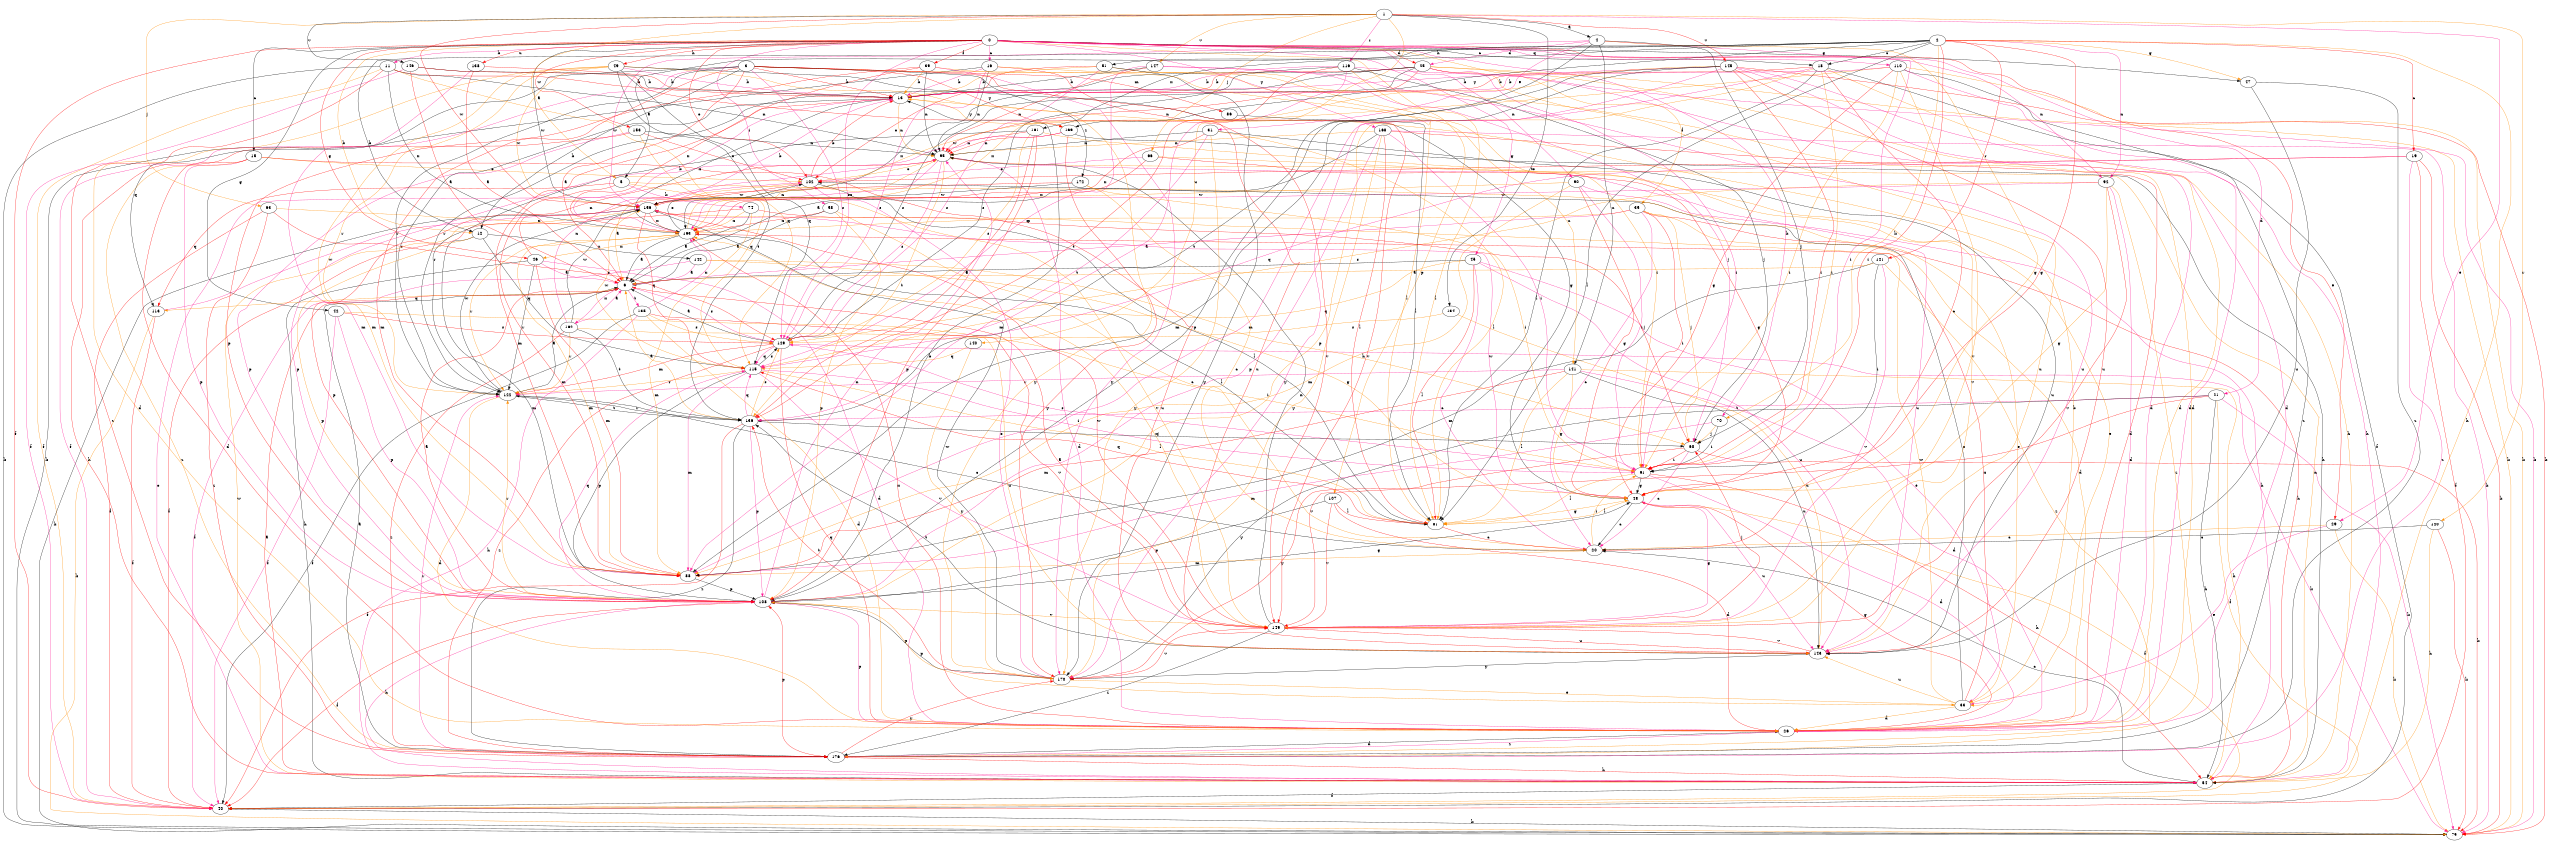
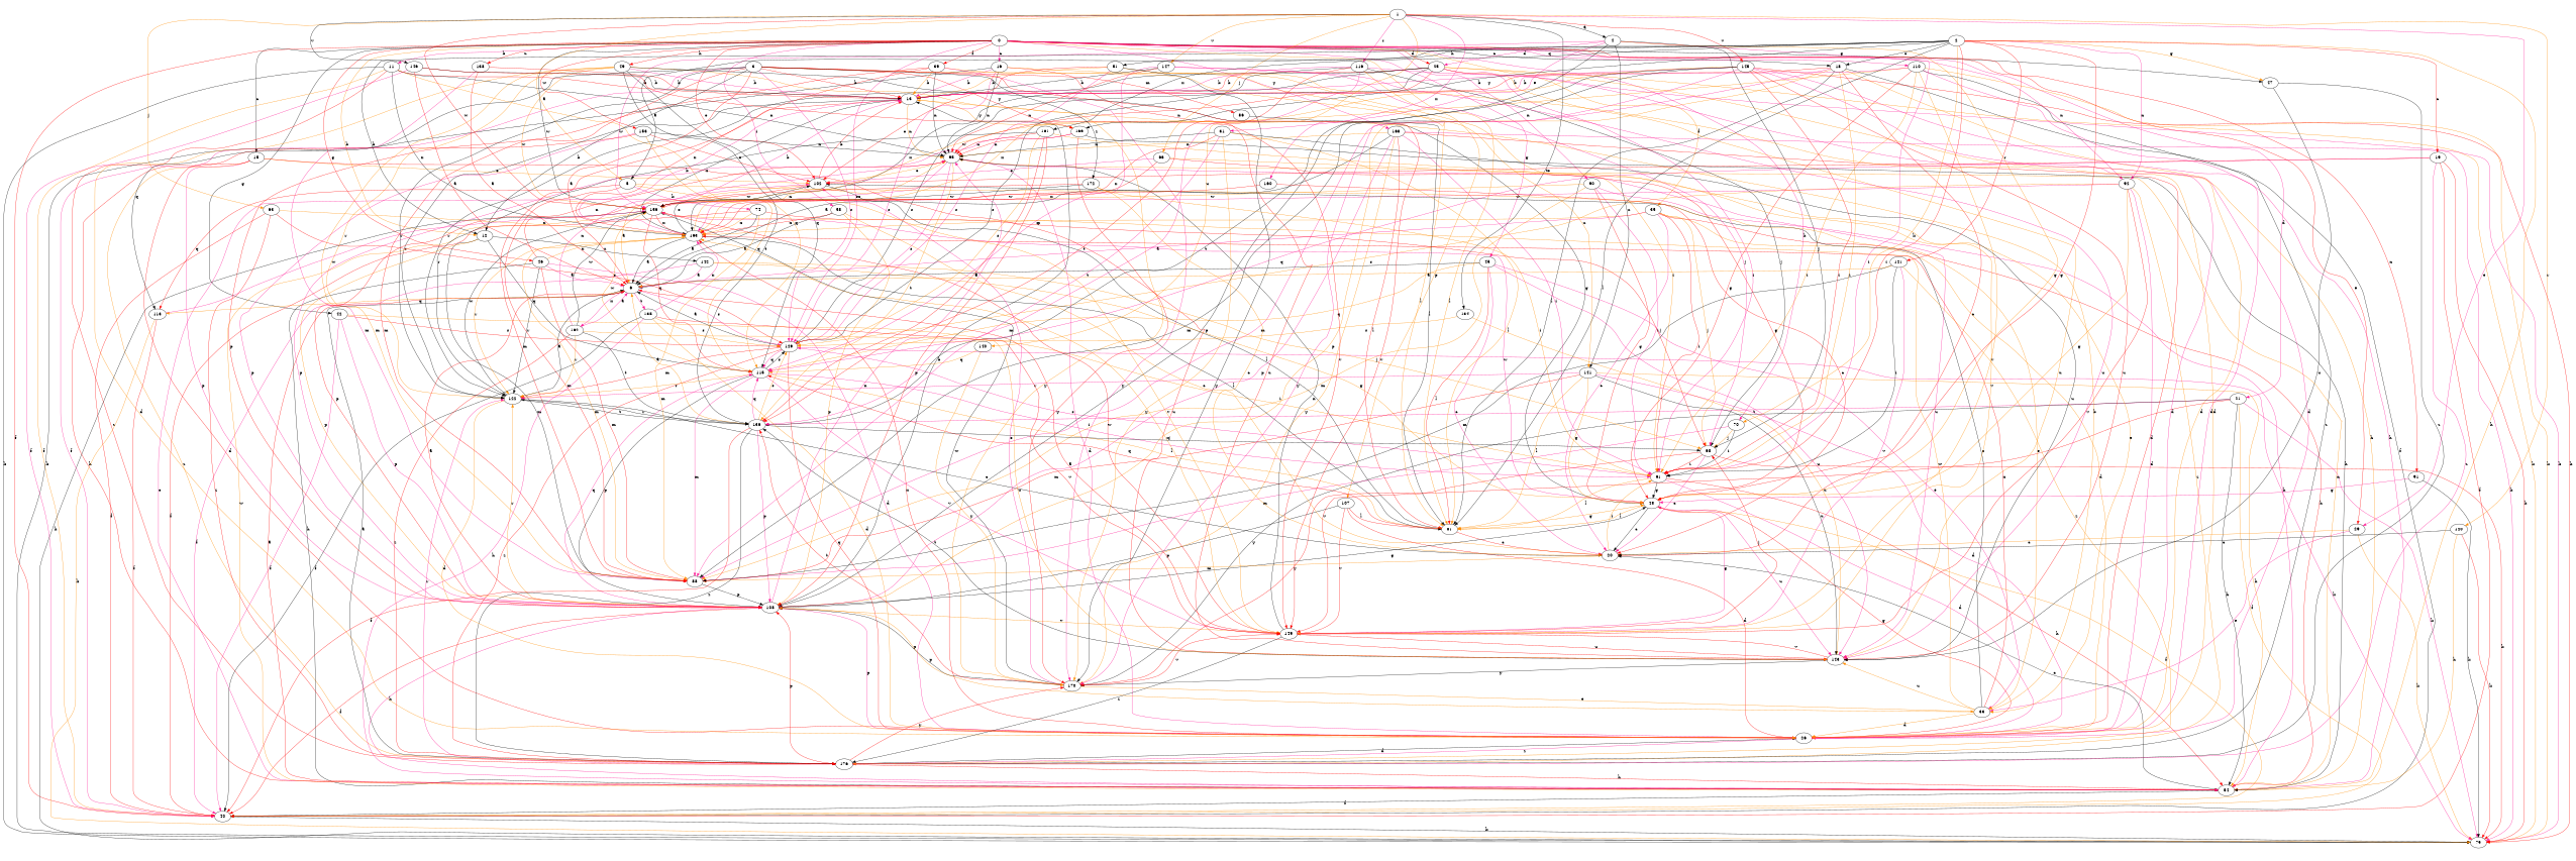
  strict digraph {
    edge [color=darkorange]
    0
    11
    12
    15
    16
    18
    21
    25
    29
    35
    39
    40
    42
    45
    46
    47
    49
    58
    70
    90
+   91
    92
    102
    107
    110
    129
    138
    153
    156
    168
    13
    75
    95
    115
    163
    176
    88
    108
    142
    26
    143
    81
    61
    20
    54
    149
    136
    170
    122
    33
    6
    68
    48
    1
    4
    5
    63
    66
    116
    120
    134
    140
    145
    146
    147
+   160
    141
    31
    113
    74
    2
    19
    51
    121
    161
    169
    3
    86
    172
    135
    162
    0 -> 11 [color=deeppink label=b]
    0 -> 12 [label=b]
    0 -> 15 [color=black label=c]
    0 -> 16 [color=deeppink label=c]
    0 -> 18 [color=black label=c]
    0 -> 21 [color=deeppink label=d]
    0 -> 25 [color=red label=d]
    0 -> 29 [color=red label=e]
    0 -> 35 [label=f]
    0 -> 39 [color=red label=f]
    0 -> 40 [color=red label=f]
    0 -> 42 [color=black label=g]
    0 -> 45 [color=deeppink label=g]
    0 -> 46 [color=red label=g]
    0 -> 47 [color=black label=g]
    0 -> 49 [color=red label=h]
    0 -> 58 [color=deeppink label=i]
    0 -> 70 [color=deeppink label=k]
    0 -> 90 [color=deeppink label=n]
+   0 -> 91 [color=red label=n]
    0 -> 92 [color=deeppink label=n]
    0 -> 102 [color=red label=o]
    0 -> 107 [label=p]
    0 -> 110 [color=deeppink label=q]
    0 -> 129 [color=deeppink label=s]
    0 -> 138 [color=red label=u]
    0 -> 153 [color=red label=w]
    0 -> 156 [color=black label=w]
    0 -> 168 [color=deeppink label=y]
    11 -> 40 [label=f]
    11 -> 13 [color=red label=b]
    11 -> 75 [color=black label=k]
    11 -> 95 [color=black label=n]
    11 -> 115 [label=q]
    11 -> 163 [color=black label=x]
    11 -> 176 [color=red label=z]
    12 -> 115 [color=black label=q]
    12 -> 88 [color=black label=m]
    12 -> 108 [label=p]
    12 -> 142 [color=black label=u]
    15 -> 102 [label=o]
    15 -> 176 [label=z]
    15 -> 108 [color=deeppink label=p]
    15 -> 26 [color=red label=d]
    15 -> 143 [color=red label=u]
    16 -> 129 [color=deeppink label=s]
    16 -> 13 [color=deeppink label=b]
    16 -> 75 [color=black label=k]
    16 -> 95 [color=black label=n]
    16 -> 143 [color=red label=u]
    16 -> 81 [label=l]
    18 -> 40 [color=black label=f]
    18 -> 13 [color=red label=b]
    18 -> 88 [color=deeppink label=m]
    18 -> 108 [label=p]
    18 -> 26 [label=d]
    18 -> 81 [color=black label=l]
    18 -> 61 [label=i]
    18 -> 20 [color=red label=c]
    21 -> 40 [label=f]
    21 -> 75 [color=deeppink label=k]
    21 -> 54 [color=black label=h]
    21 -> 149 [color=red label=v]
    21 -> 136 [color=deeppink label=t]
    21 -> 170 [color=black label=y]
    25 -> 129 [color=black label=s]
    25 -> 13 [color=red label=b]
    25 -> 75 [label=k]
    25 -> 95 [color=red label=n]
    25 -> 163 [color=black label=x]
    25 -> 26 [color=deeppink label=d]
    25 -> 143 [label=u]
    25 -> 61 [color=deeppink label=i]
    25 -> 54 [label=h]
    25 -> 122 [color=black label=r]
    29 -> 75 [label=k]
    29 -> 20 [label=c]
    29 -> 33 [color=deeppink label=e]
    35 -> 163 [label=x]
    35 -> 26 [label=d]
    35 -> 61 [color=red label=i]
    35 -> 20 [color=deeppink label=c]
    35 -> 54 [color=red label=h]
    35 -> 6 [color=deeppink label=a]
    35 -> 68 [label=j]
    39 -> 13 [label=b]
    39 -> 95 [color=black label=n]
    39 -> 163 [color=red label=x]
    39 -> 108 [color=red label=p]
    39 -> 61 [label=i]
    39 -> 170 [color=deeppink label=y]
    40 -> 75 [color=black label=k]
    42 -> 40 [color=deeppink label=f]
    42 -> 129 [color=red label=s]
    42 -> 108 [color=deeppink label=p]
    42 -> 61 [label=i]
    45 -> 115 [label=q]
    45 -> 143 [color=deeppink label=u]
    45 -> 81 [color=red label=l]
    45 -> 20 [color=deeppink label=c]
    45 -> 33 [color=deeppink label=e]
    45 -> 6 [color=black label=a]
    46 -> 95 [color=red label=n]
-   163 -> 46 [label=x]
+   46 -> 163 [label=x]
    46 -> 88 [color=red label=m]
    46 -> 26 [color=deeppink label=d]
    46 -> 54 [color=black label=h]
    46 -> 122 [color=black label=r]
    46 -> 6 [color=deeppink label=a]
    47 -> 176 [color=black label=z]
    47 -> 143 [color=black label=u]
    49 -> 156 [label=w]
    49 -> 13 [color=deeppink label=b]
    49 -> 115 [color=black label=q]
    49 -> 88 [label=m]
    49 -> 26 [label=d]
    49 -> 136 [color=black label=t]
    49 -> 170 [label=y]
    49 -> 122 [label=r]
    49 -> 48 [color=black label=g]
    58 -> 163 [color=red label=x]
    58 -> 108 [label=p]
    58 -> 20 [label=c]
    58 -> 6 [color=black label=a]
    70 -> 88 [color=deeppink label=m]
    70 -> 61 [color=black label=i]
    70 -> 68 [label=j]
    90 -> 156 [label=w]
    90 -> 88 [label=m]
    90 -> 61 [color=deeppink label=i]
    90 -> 54 [color=deeppink label=h]
    90 -> 48 [color=red label=g]
+   91 -> 75 [color=black label=k]
+   91 -> 48 [color=deeppink label=g]
    92 -> 129 [label=s]
    92 -> 156 [color=deeppink label=w]
    92 -> 176 [label=z]
    92 -> 26 [color=deeppink label=d]
    92 -> 149 [color=red label=v]
    92 -> 48 [label=g]
    102 -> 156 [color=red label=w]
    102 -> 13 [color=red label=b]
    102 -> 81 [color=black label=l]
    102 -> 6 [label=a]
    107 -> 108 [color=black label=p]
    107 -> 26 [color=red label=d]
    107 -> 81 [color=red label=l]
    107 -> 149 [color=red label=v]
    110 -> 156 [label=w]
    110 -> 13 [color=deeppink label=b]
    110 -> 75 [label=k]
    110 -> 176 [color=black label=z]
    110 -> 26 [color=deeppink label=d]
    110 -> 61 [label=i]
    110 -> 149 [label=v]
    110 -> 48 [color=red label=g]
    129 -> 75 [color=deeppink label=k]
    129 -> 115 [color=deeppink label=q]
    129 -> 176 [color=red label=z]
    129 -> 26 [color=red label=q]
    129 -> 122 [color=red label=m]
    129 -> 6 [color=black label=a]
    138 -> 13 [color=red label=b]
    138 -> 88 [color=deeppink label=m]
    138 -> 6 [color=red label=a]
    153 -> 102 [color=red label=o]
    153 -> 95 [color=black label=n]
    153 -> 115 [label=q]
    153 -> 108 [color=deeppink label=p]
    153 -> 54 [color=red label=h]
    156 -> 13 [color=deeppink label=b]
    156 -> 75 [color=black label=k]
    156 -> 115 [color=red label=q]
    156 -> 163 [color=red label=x]
    168 -> 75 [color=deeppink label=k]
    168 -> 95 [label=n]
    168 -> 108 [color=deeppink label=p]
    168 -> 26 [color=red label=d]
    168 -> 81 [color=red label=l]
    168 -> 61 [color=deeppink label=i]
    168 -> 170 [label=y]
    168 -> 6 [color=black label=a]
    13 -> 95 [label=n]
    13 -> 163 [color=black label=x]
    13 -> 88 [color=red label=m]
    13 -> 122 [color=black label=r]
    13 -> 169 [label=y]
    95 -> 102 [label=o]
    95 -> 129 [color=deeppink label=s]
    95 -> 163 [color=deeppink label=x]
    95 -> 26 [color=deeppink label=d]
    95 -> 143 [color=deeppink label=u]
    95 -> 136 [label=t]
    115 -> 129 [color=black label=s]
    115 -> 156 [label=w]
    115 -> 88 [color=deeppink label=m]
    115 -> 108 [color=black label=p]
    115 -> 81 [label=l]
    115 -> 61 [color=deeppink label=i]
    115 -> 149 [color=deeppink label=v]
    115 -> 122 [label=r]
    163 -> 102 [color=black label=o]
    163 -> 13 [color=deeppink label=b]
    163 -> 95 [label=n]
    163 -> 88 [label=m]
    163 -> 81 [color=black label=l]
    163 -> 122 [label=r]
    163 -> 6 [color=black label=a]
    176 -> 108 [color=red label=p]
    176 -> 26 [color=black label=d]
    176 -> 54 [color=red label=h]
    176 -> 170 [color=red label=y]
    176 -> 122 [color=deeppink label=r]
    176 -> 6 [color=black label=a]
    88 -> 108 [color=black label=p]
    108 -> 40 [color=red label=f]
    108 -> 13 [color=black label=b]
    108 -> 95 [color=deeppink label=n]
    108 -> 115 [color=deeppink label=q]
    108 -> 149 [label=v]
    108 -> 122 [label=r]
    108 -> 6 [color=red label=a]
    108 -> 48 [color=black label=g]
    142 -> 40 [color=deeppink label=f]
    142 -> 6 [color=deeppink label=a]
-   142 -> 68 [label=h]
+   142 -> 68 [label=j]
    142 -> 48 [label=g]
    26 -> 163 [color=red label=x]
    26 -> 176 [color=deeppink label=z]
    26 -> 108 [color=deeppink label=p]
    26 -> 48 [color=red label=g]
    143 -> 149 [color=red label=v]
    143 -> 136 [color=black label=t]
    143 -> 170 [color=black label=y]
    81 -> 115 [color=red label=q]
    81 -> 20 [color=red label=c]
    81 -> 48 [label=g]
    61 -> 129 [color=deeppink label=s]
    61 -> 26 [color=deeppink label=d]
    61 -> 81 [label=l]
    61 -> 54 [color=red label=h]
    61 -> 48 [color=black label=g]
    20 -> 88 [label=m]
    20 -> 61 [label=i]
    54 -> 40 [color=black label=f]
    54 -> 102 [color=deeppink label=o]
    54 -> 156 [label=w]
    54 -> 95 [label=n]
    54 -> 108 [color=deeppink label=h]
    54 -> 20 [color=black label=c]
    54 -> 6 [color=red label=a]
    149 -> 156 [color=red label=w]
    149 -> 95 [color=black label=n]
    149 -> 163 [label=x]
    149 -> 176 [color=black label=z]
    149 -> 143 [color=red label=u]
    149 -> 6 [color=red label=a]
    149 -> 68 [color=red label=j]
    149 -> 48 [color=deeppink label=g]
    136 -> 40 [color=red label=f]
    136 -> 129 [label=s]
    136 -> 115 [color=deeppink label=q]
    136 -> 176 [color=black label=z]
    136 -> 108 [color=deeppink label=p]
    136 -> 122 [color=black label=r]
    136 -> 6 [label=a]
    136 -> 68 [color=black label=j]
    170 -> 102 [color=deeppink label=o]
    170 -> 156 [color=black label=w]
    170 -> 108 [color=black label=p]
    170 -> 149 [color=red label=v]
    170 -> 136 [color=red label=t]
    170 -> 33 [label=e]
    122 -> 156 [color=black label=w]
    122 -> 26 [label=d]
    122 -> 20 [color=black label=c]
    122 -> 136 [color=black label=t]
    122 -> 6 [color=black label=a]
    33 -> 102 [color=black label=o]
    33 -> 156 [label=w]
    33 -> 13 [label=b]
    33 -> 163 [color=red label=x]
    33 -> 108 [label=p]
    33 -> 26 [label=d]
    33 -> 143 [label=u]
    6 -> 129 [color=deeppink label=s]
    6 -> 113 [label=q]
    6 -> 135 [color=deeppink label=t]
    6 -> 162 [color=deeppink label=x]
    68 -> 75 [color=red label=k]
    68 -> 61 [color=red label=i]
    68 -> 20 [color=deeppink label=c]
    68 -> 170 [color=red label=y]
    48 -> 40 [label=f]
    48 -> 156 [color=deeppink label=w]
    48 -> 143 [color=deeppink label=u]
    48 -> 81 [label=l]
    48 -> 20 [color=black label=c]
    1 -> 29 [color=deeppink label=e]
    1 -> 156 [color=red label=w]
    1 -> 4 [color=black label=a]
    1 -> 5 [label=a]
    1 -> 63 [label=j]
    1 -> 66 [label=j]
    1 -> 116 [color=deeppink label=r]
    1 -> 120 [label=r]
    1 -> 134 [color=black label=t]
    1 -> 140 [label=u]
    1 -> 145 [color=red label=v]
    1 -> 146 [color=black label=v]
    1 -> 147 [label=v]
+   1 -> 160 [color=deeppink label=x]
    4 -> 25 [color=deeppink label=d]
    4 -> 156 [color=deeppink label=w]
    4 -> 108 [color=black label=p]
    4 -> 61 [color=deeppink label=i]
    4 -> 68 [color=black label=j]
    4 -> 48 [label=g]
    4 -> 141 [color=black label=u]
    4 -> 31 [color=deeppink label=e]
    5 -> 88 [color=red label=m]
    5 -> 149 [label=v]
    5 -> 33 [label=e]
    5 -> 113 [color=red label=q]
    5 -> 74 [color=deeppink label=k]
    63 -> 40 [color=red label=f]
    63 -> 129 [color=red label=s]
    63 -> 163 [label=x]
    63 -> 176 [color=red label=z]
    66 -> 102 [color=deeppink label=o]
    66 -> 163 [color=red label=x]
    66 -> 33 [label=e]
    66 -> 48 [color=red label=g]
    116 -> 129 [color=black label=s]
    116 -> 13 [color=deeppink label=b]
    116 -> 75 [color=deeppink label=k]
    116 -> 88 [color=deeppink label=m]
    116 -> 81 [label=l]
    116 -> 136 [color=red label=t]
    116 -> 68 [color=black label=j]
    120 -> 75 [color=red label=k]
    120 -> 20 [color=black label=c]
    120 -> 54 [label=h]
    134 -> 129 [label=s]
    134 -> 143 [label=u]
    140 -> 115 [label=q]
    140 -> 170 [label=y]
    145 -> 13 [color=deeppink label=b]
    145 -> 75 [color=red label=k]
    145 -> 163 [label=x]
    145 -> 88 [color=black label=m]
    145 -> 26 [color=deeppink label=d]
    145 -> 143 [color=red label=u]
    145 -> 61 [color=red label=i]
    145 -> 54 [color=deeppink label=h]
    145 -> 136 [color=black label=t]
    145 -> 170 [color=deeppink label=y]
    146 -> 40 [color=deeppink label=f]
    146 -> 13 [color=black label=b]
    146 -> 149 [color=red label=v]
    146 -> 6 [color=red label=a]
    147 -> 13 [color=black label=b]
    147 -> 95 [color=red label=n]
    147 -> 115 [color=deeppink label=q]
    147 -> 143 [color=deeppink label=u]
    147 -> 68 [color=deeppink label=j]
+   160 -> 156 [color=red label=w]
+   160 -> 20 [color=red label=c]
    141 -> 88 [color=red label=m]
    141 -> 26 [color=deeppink label=d]
    141 -> 143 [color=black label=u]
    141 -> 81 [label=l]
    141 -> 54 [label=h]
    141 -> 122 [color=deeppink label=r]
    141 -> 48 [label=g]
    31 -> 95 [color=black label=n]
    31 -> 163 [color=red label=x]
    31 -> 143 [color=black label=u]
    31 -> 81 [label=l]
    31 -> 136 [color=deeppink label=t]
    31 -> 170 [label=y]
    113 -> 40 [color=red label=f]
    113 -> 156 [color=deeppink label=w]
    113 -> 75 [label=k]
    74 -> 40 [color=red label=f]
    74 -> 163 [label=x]
    74 -> 88 [label=m]
    74 -> 6 [color=black label=a]
    74 -> 68 [color=red label=j]
    2 -> 12 [color=black label=b]
    2 -> 18 [color=black label=c]
    2 -> 47 [label=g]
    2 -> 70 [label=k]
    2 -> 92 [color=deeppink label=n]
    2 -> 81 [color=black label=l]
    2 -> 61 [color=red label=i]
    2 -> 54 [label=h]
    2 -> 48 [color=red label=g]
    2 -> 5 [color=black label=a]
    2 -> 19 [color=red label=c]
    2 -> 51 [color=black label=h]
    2 -> 121 [color=red label=r]
    2 -> 161 [color=black label=x]
    2 -> 169 [color=black label=y]
    19 -> 40 [color=red label=f]
    19 -> 102 [color=red label=o]
    19 -> 75 [color=red label=k]
    19 -> 115 [color=deeppink label=q]
    19 -> 176 [color=deeppink label=z]
    51 -> 102 [color=red label=o]
    51 -> 129 [color=deeppink label=s]
    51 -> 13 [label=b]
    51 -> 26 [label=d]
    51 -> 170 [color=black label=y]
    121 -> 176 [label=z]
    121 -> 88 [color=black label=m]
    121 -> 61 [color=black label=i]
    121 -> 149 [color=deeppink label=v]
    121 -> 6 [label=a]
    161 -> 129 [label=s]
    161 -> 95 [color=red label=n]
    161 -> 108 [color=red label=p]
    161 -> 149 [label=v]
    161 -> 136 [color=red label=t]
    161 -> 122 [color=black label=r]
    169 -> 95 [color=red label=n]
    169 -> 108 [color=deeppink label=p]
    169 -> 54 [color=black label=h]
    169 -> 170 [color=red label=y]
    3 -> 12 [color=black label=b]
    3 -> 40 [color=deeppink label=f]
    3 -> 129 [color=deeppink label=s]
    3 -> 13 [color=red label=b]
    3 -> 88 [color=red label=m]
    3 -> 149 [color=red label=v]
    3 -> 122 [color=black label=r]
    3 -> 6 [color=red label=a]
    3 -> 141 [label=u]
    3 -> 113 [color=black label=q]
    3 -> 169 [color=red label=y]
    3 -> 86 [color=red label=m]
    3 -> 172 [color=black label=z]
    86 -> 81 [color=black label=l]
    172 -> 156 [color=black label=w]
    172 -> 108 [color=red label=p]
    172 -> 61 [label=i]
    172 -> 20 [label=c]
    135 -> 40 [color=black label=f]
    135 -> 129 [label=s]
    135 -> 163 [color=deeppink label=x]
    135 -> 26 [label=d]
    135 -> 54 [color=deeppink label=h]
    135 -> 149 [color=red label=v]
    162 -> 156 [color=black label=w]
    162 -> 95 [color=deeppink label=n]
    162 -> 176 [color=red label=z]
    162 -> 143 [label=u]
    162 -> 136 [color=black label=t]
    162 -> 122 [label=r]
    162 -> 6 [color=deeppink label=a]
  }
